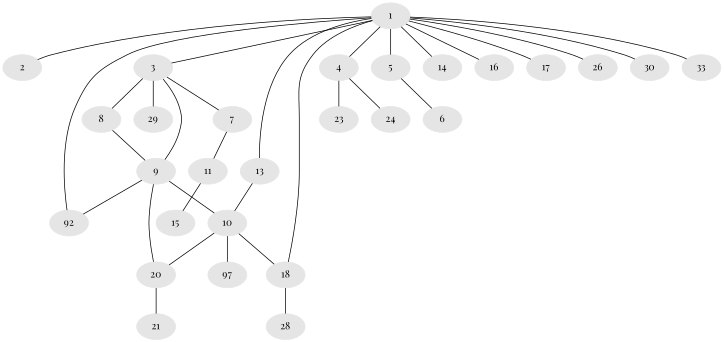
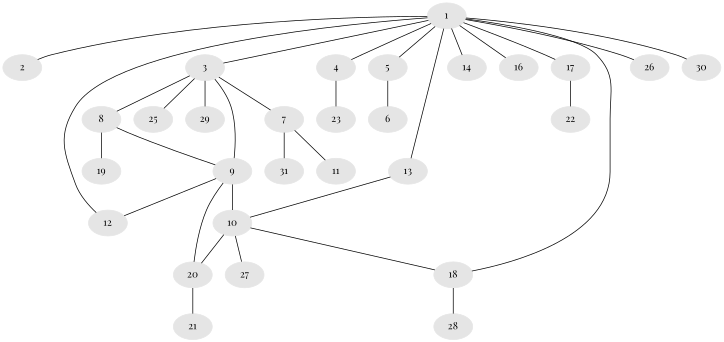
  graph {
    fontname="Playfair Display"
    node [color=gray90 fontname="Playfair Display" style=filled]
    edge [fontname="Playfair Display" weight=1.0]
    1
    2
    3
    4
    5
-   12 [label=92]
+   12
    13
    14
    16
    17
    18
    26
    30
-   33
    7
    8
    9
+   25
    29
    23
-   24
    6
    10
    20
-   27 [label=97]
+   27
+   22
    28
    11
-   15
+   31
+   19
    21
    1 -- 2
    1 -- 3
    1 -- 4
    1 -- 5
    1 -- 12
    1 -- 13
    1 -- 14
    1 -- 16
    1 -- 17
    1 -- 18
    1 -- 26
    1 -- 30
-   1 -- 33
    3 -- 7
    3 -- 8
    3 -- 9
+   3 -- 25
    3 -- 29 [weight=3.0]
    4 -- 23 [weight=3.0]
-   4 -- 24
    5 -- 6 [weight=4.0]
    13 -- 10
+   17 -- 22
    18 -- 28
    7 -- 11
+   7 -- 31
    8 -- 9
+   8 -- 19
    9 -- 12
    9 -- 10 [weight=5.0]
    9 -- 20
    10 -- 18
    10 -- 20
    10 -- 27
    20 -- 21
-   11 -- 15 [weight=2.0]
  }
